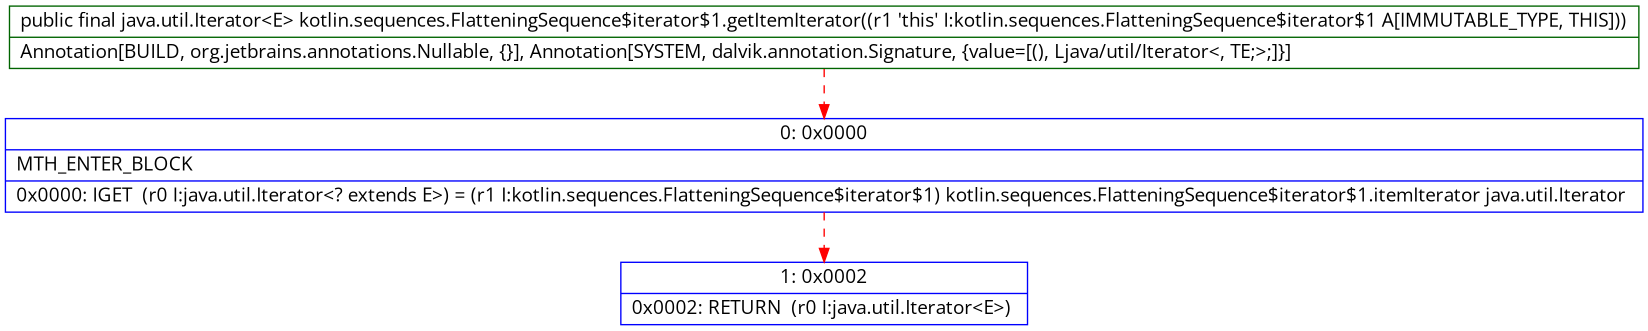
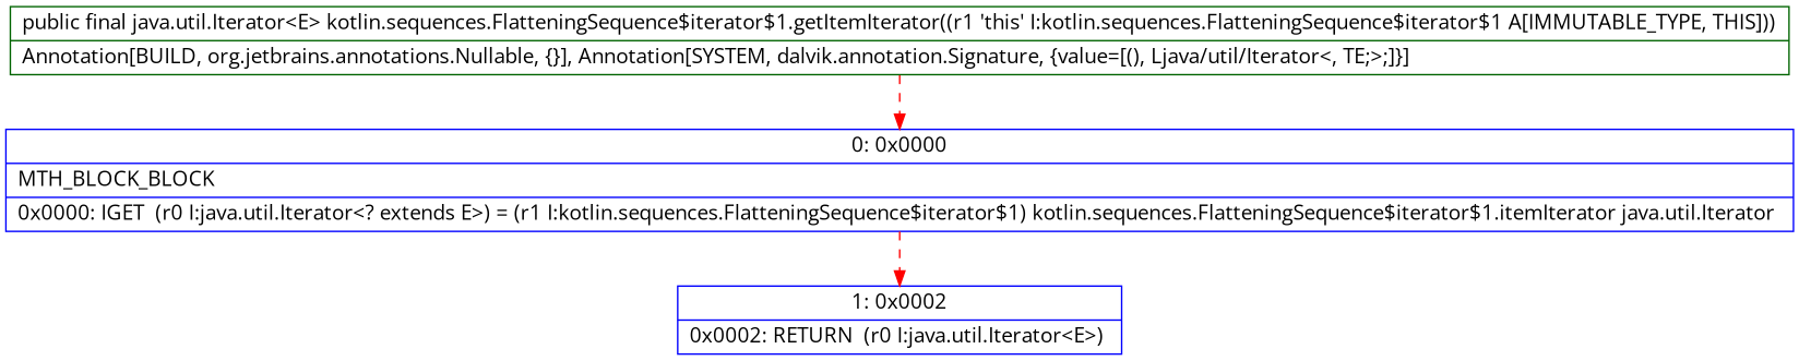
  digraph {
    fontname="Open Sans"
    node [shape=record color=blue fontname="Open Sans"]
    edge [color=red style=dashed fontname="Open Sans"]
-   n1 [label="{0\:\ 0x0000|MTH_ENTER_BLOCK\l|0x0000: IGET  (r0 I:java.util.Iterator\<? extends E\>) = (r1 I:kotlin.sequences.FlatteningSequence$iterator$1) kotlin.sequences.FlatteningSequence$iterator$1.itemIterator java.util.Iterator \l}"]
+   n1 [label="{0\:\ 0x0000|MTH_BLOCK_BLOCK\l|0x0000: IGET  (r0 I:java.util.Iterator\<? extends E\>) = (r1 I:kotlin.sequences.FlatteningSequence$iterator$1) kotlin.sequences.FlatteningSequence$iterator$1.itemIterator java.util.Iterator \l}"]
    n2 [label="{1\:\ 0x0002|0x0002: RETURN  (r0 I:java.util.Iterator\<E\>) \l}"]
    n3 [label="{public final java.util.Iterator\<E\> kotlin.sequences.FlatteningSequence$iterator$1.getItemIterator((r1 'this' I:kotlin.sequences.FlatteningSequence$iterator$1 A[IMMUTABLE_TYPE, THIS]))  | Annotation[BUILD, org.jetbrains.annotations.Nullable, \{\}], Annotation[SYSTEM, dalvik.annotation.Signature, \{value=[(), Ljava\/util\/Iterator\<, TE;\>;]\}]\l}" color=darkgreen]
    n1 -> n2
    n3 -> n1
  }
